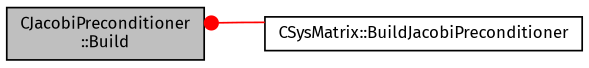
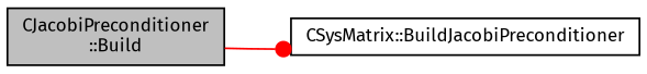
  digraph {
    rankdir=LR
    fontname="Fira Sans"
    node [color=black fontname="Fira Sans" fontsize=10 shape=record style=filled]
    n1 [fillcolor=grey75 fontcolor=black height=0.2 label="CJacobiPreconditioner\l::Build" width=0.4]
    n2 [fillcolor=white height=0.2 label="CSysMatrix::BuildJacobiPreconditioner" width=0.4]
-   n2 -> n1 [color=red fontname="Fira Sans" fontsize=10 labelfontname=Helvetica labelfontsize=10 style=solid arrowhead=dot]
+   n1 -> n2 [color=red fontname="Fira Sans" fontsize=10 labelfontname=Helvetica labelfontsize=10 style=solid arrowhead=dot]
  }
